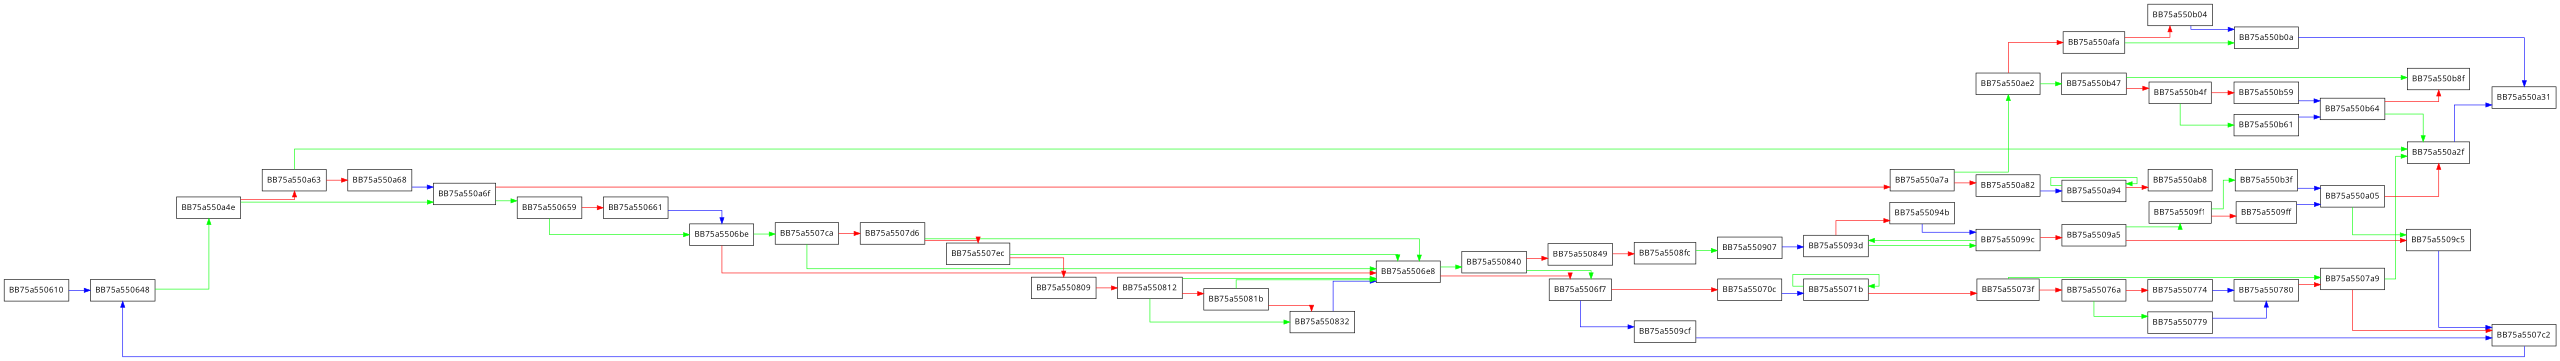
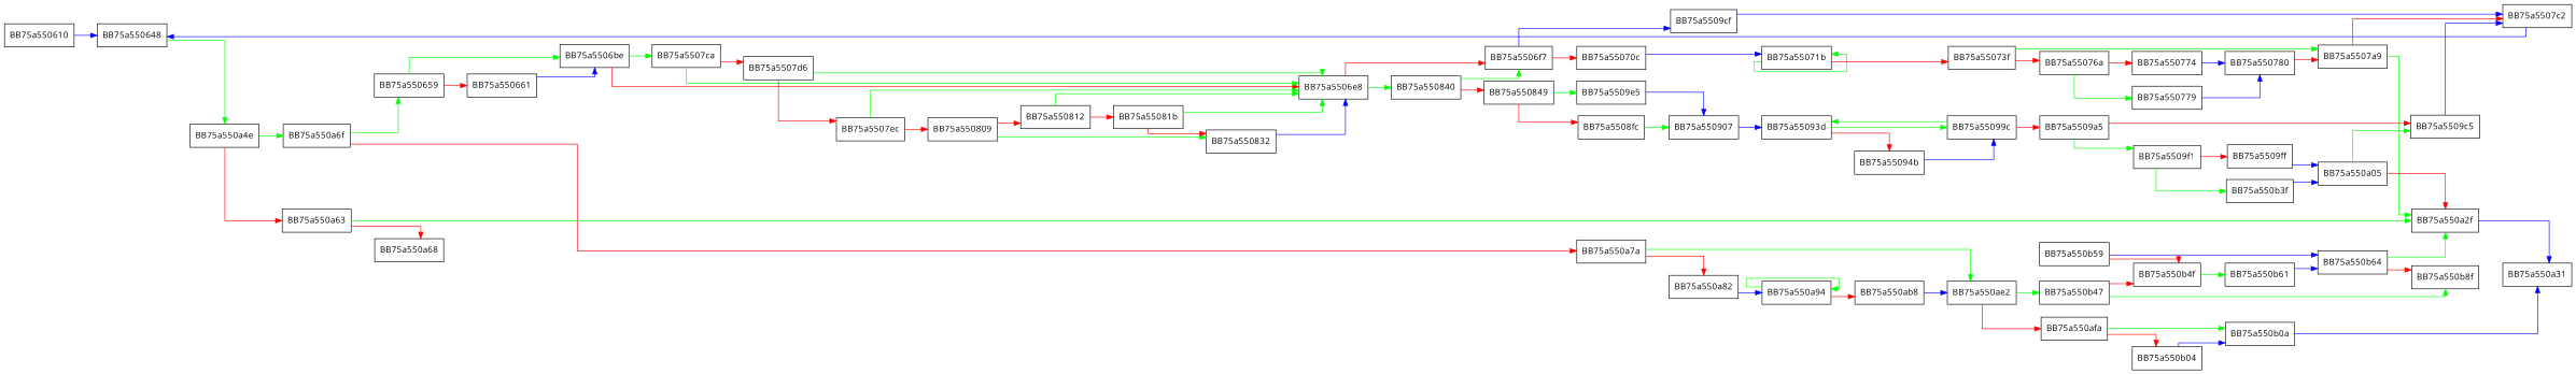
  digraph {
    fontname="Open Sans"
    rankdir=LR
    splines=ortho
    node [fontname="Open Sans" shape=box]
    edge [color=green fontname="Open Sans"]
    BB75a550610
    BB75a550648
    BB75a550a4e
    BB75a550a6f
    BB75a550a63
    BB75a550659
    BB75a5506be
    BB75a550661
    BB75a550a7a
    BB75a550a2f
    BB75a550a68
    BB75a5507ca
    BB75a5506e8
    BB75a5507d6
    BB75a550840
    BB75a5506f7
    BB75a5507ec
    BB75a550849
    BB75a5509cf
    BB75a55070c
+   BB75a5509e5
    BB75a5508fc
    BB75a5507c2
    BB75a55071b
    BB75a55073f
    BB75a5507a9
    BB75a55076a
    BB75a550779
    BB75a550774
    BB75a550a31
    BB75a550780
    BB75a550809
    BB75a550832
    BB75a550812
    BB75a55081b
    BB75a550907
    BB75a55093d
    BB75a55099c
    BB75a55094b
    BB75a5509a5
    BB75a5509f1
    BB75a5509c5
    BB75a550b3f
    BB75a5509ff
    BB75a550a05
    BB75a550ae2
    BB75a550a82
    BB75a550b47
    BB75a550afa
    BB75a550a94
    BB75a550b8f
    BB75a550b4f
    BB75a550b0a
    BB75a550b04
    BB75a550ab8
    BB75a550b61
    BB75a550b59
    BB75a550b64
    BB75a550610 -> BB75a550648 [color=blue]
    BB75a550648 -> BB75a550a4e
    BB75a550a4e -> BB75a550a6f
    BB75a550a4e -> BB75a550a63 [color=red]
    BB75a550a6f -> BB75a550659
    BB75a550a6f -> BB75a550a7a [color=red]
    BB75a550a63 -> BB75a550a2f
    BB75a550a63 -> BB75a550a68 [color=red]
    BB75a550659 -> BB75a5506be
    BB75a550659 -> BB75a550661 [color=red]
    BB75a5506be -> BB75a5507ca
    BB75a5506be -> BB75a5506e8 [color=red]
    BB75a550661 -> BB75a5506be [color=blue]
    BB75a550a7a -> BB75a550ae2
    BB75a550a7a -> BB75a550a82 [color=red]
    BB75a550a2f -> BB75a550a31 [color=blue]
-   BB75a550a68 -> BB75a550a6f [color=blue]
    BB75a5507ca -> BB75a5506e8
    BB75a5507ca -> BB75a5507d6 [color=red]
    BB75a5506e8 -> BB75a550840
    BB75a5506e8 -> BB75a5506f7 [color=red]
    BB75a5507d6 -> BB75a5506e8
    BB75a5507d6 -> BB75a5507ec [color=red]
    BB75a550840 -> BB75a5506f7
    BB75a550840 -> BB75a550849 [color=red]
    BB75a5506f7 -> BB75a5509cf [color=blue]
    BB75a5506f7 -> BB75a55070c [color=red]
    BB75a5507ec -> BB75a5506e8
    BB75a5507ec -> BB75a550809 [color=red]
+   BB75a550849 -> BB75a5509e5
    BB75a550849 -> BB75a5508fc [color=red]
    BB75a5509cf -> BB75a5507c2 [color=blue]
    BB75a55070c -> BB75a55071b [color=blue]
+   BB75a5509e5 -> BB75a550907 [color=blue]
    BB75a5508fc -> BB75a550907
    BB75a5507c2 -> BB75a550648 [color=blue]
    BB75a55071b -> BB75a55071b
    BB75a55071b -> BB75a55073f [color=red]
    BB75a55073f -> BB75a5507a9
    BB75a55073f -> BB75a55076a [color=red]
    BB75a5507a9 -> BB75a550a2f
    BB75a5507a9 -> BB75a5507c2 [color=red]
    BB75a55076a -> BB75a550779
    BB75a55076a -> BB75a550774 [color=red]
    BB75a550779 -> BB75a550780 [color=blue]
    BB75a550774 -> BB75a550780 [color=blue]
    BB75a550780 -> BB75a5507a9 [color=red]
-   BB75a550812 -> BB75a550832
+   BB75a550809 -> BB75a550832
    BB75a550809 -> BB75a550812 [color=red]
    BB75a550832 -> BB75a5506e8 [color=blue]
    BB75a550812 -> BB75a5506e8
    BB75a550812 -> BB75a55081b [color=red]
    BB75a55081b -> BB75a5506e8
    BB75a55081b -> BB75a550832 [color=red]
    BB75a550907 -> BB75a55093d [color=blue]
    BB75a55093d -> BB75a55099c
    BB75a55093d -> BB75a55094b [color=red]
    BB75a55099c -> BB75a55093d
    BB75a55099c -> BB75a5509a5 [color=red]
    BB75a55094b -> BB75a55099c [color=blue]
    BB75a5509a5 -> BB75a5509f1
    BB75a5509a5 -> BB75a5509c5 [color=red]
    BB75a5509f1 -> BB75a550b3f
    BB75a5509f1 -> BB75a5509ff [color=red]
    BB75a5509c5 -> BB75a5507c2 [color=blue]
    BB75a550b3f -> BB75a550a05 [color=blue]
    BB75a5509ff -> BB75a550a05 [color=blue]
    BB75a550a05 -> BB75a550a2f [color=red]
    BB75a550a05 -> BB75a5509c5
    BB75a550ae2 -> BB75a550b47
    BB75a550ae2 -> BB75a550afa [color=red]
    BB75a550a82 -> BB75a550a94 [color=blue]
    BB75a550b47 -> BB75a550b8f
    BB75a550b47 -> BB75a550b4f [color=red]
    BB75a550afa -> BB75a550b0a
    BB75a550afa -> BB75a550b04 [color=red]
    BB75a550a94 -> BB75a550a94
    BB75a550a94 -> BB75a550ab8 [color=red]
    BB75a550b4f -> BB75a550b61
-   BB75a550b4f -> BB75a550b59 [color=red]
+   BB75a550b59 -> BB75a550b4f [color=red]
    BB75a550b0a -> BB75a550a31 [color=blue]
    BB75a550b04 -> BB75a550b0a [color=blue]
+   BB75a550ab8 -> BB75a550ae2 [color=blue]
    BB75a550b61 -> BB75a550b64 [color=blue]
    BB75a550b59 -> BB75a550b64 [color=blue]
    BB75a550b64 -> BB75a550a2f
    BB75a550b64 -> BB75a550b8f [color=red]
  }
